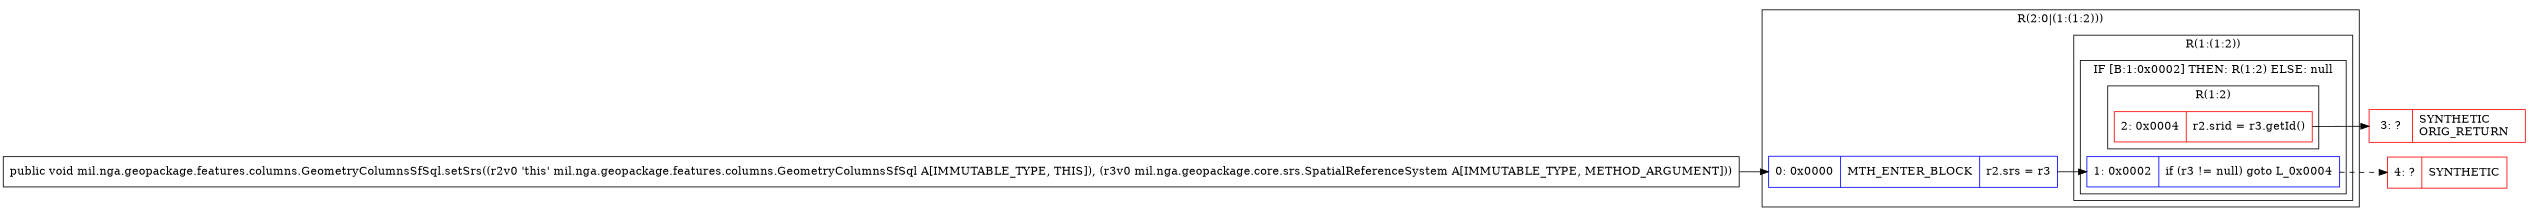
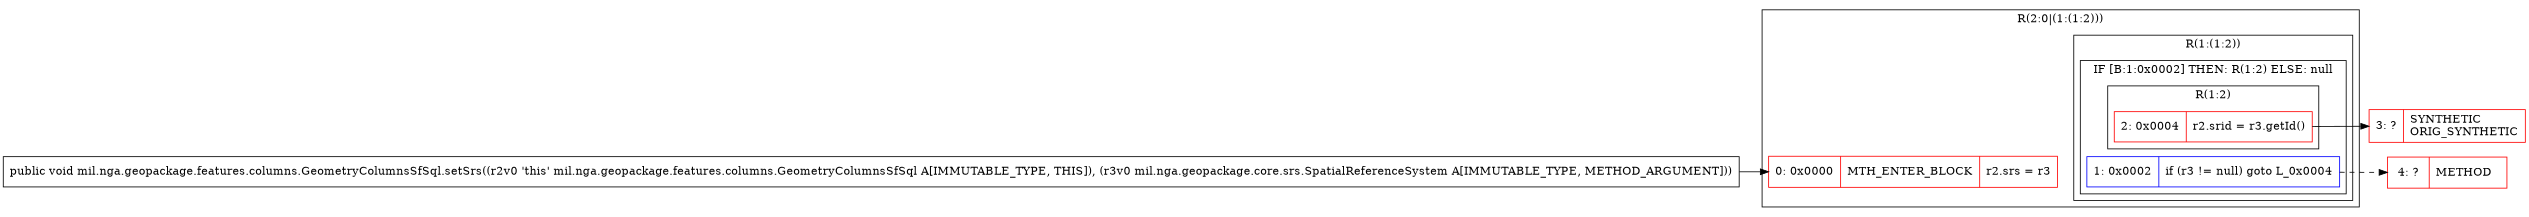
  digraph {
    rankdir=LR
    node [color=red shape=record]
    n1 [label="{2\:\ 0x0004|r2.srid = r3.getId()\l}"]
    n2 [color=blue label="{1\:\ 0x0002|if (r3 != null) goto L_0x0004\l}"]
-   n3 [color=blue label="{0\:\ 0x0000|MTH_ENTER_BLOCK\l|r2.srs = r3\l}"]
-   n4 [label="{3\:\ ?|SYNTHETIC\lORIG_RETURN\l}"]
-   n5 [label="{4\:\ ?|SYNTHETIC\l}"]
+   n3 [label="{0\:\ 0x0000|MTH_ENTER_BLOCK\l|r2.srs = r3\l}"]
+   n4 [label="{3\:\ ?|SYNTHETIC\lORIG_SYNTHETIC\l}"]
+   n5 [label="{4\:\ ?|METHOD\l}"]
    n6 [label="{public void mil.nga.geopackage.features.columns.GeometryColumnsSfSql.setSrs((r2v0 'this' mil.nga.geopackage.features.columns.GeometryColumnsSfSql A[IMMUTABLE_TYPE, THIS]), (r3v0 mil.nga.geopackage.core.srs.SpatialReferenceSystem A[IMMUTABLE_TYPE, METHOD_ARGUMENT])) }" color=""]
    subgraph cluster_1 {
      label="R(2:0|(1:(1:2)))"
      n3
      subgraph cluster_2 {
        label="R(1:(1:2))"
        subgraph cluster_3 {
          label="IF [B:1:0x0002] THEN: R(1:2) ELSE: null"
          n2
          subgraph cluster_4 {
            label="R(1:2)"
            n1
          }
        }
      }
    }
    n1 -> n4
    n2 -> n5 [style=dashed]
-   n3 -> n2
    n6 -> n3
  }
